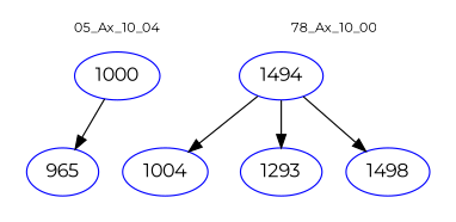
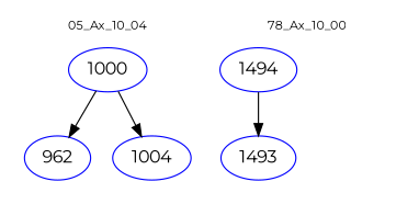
  digraph {
    fontname=Montserrat
    node [color=blue fontname=Montserrat]
    edge [color=black fontname=Montserrat]
    n1 [label=1000]
-   n2 [label=965]
+   n2 [label=962]
    n3 [label=1004]
    n4 [label=1494]
-   n5 [label=1293]
-   n6 [label=1498]
+   n5 [label=1493]
    subgraph cluster_1 {
      color=white
      fontsize=10
      label="05_Ax_10_04"
      n1
      n2
      n3
    }
    subgraph cluster_2 {
      color=white
      fontsize=10
      label="78_Ax_10_00"
      n4
      n5
-     n6
    }
    n1 -> n2
-   n4 -> n3
+   n1 -> n3
    n4 -> n5
-   n4 -> n6
  }
